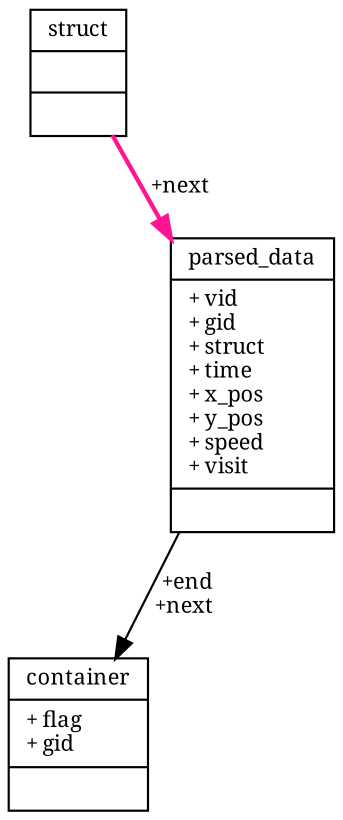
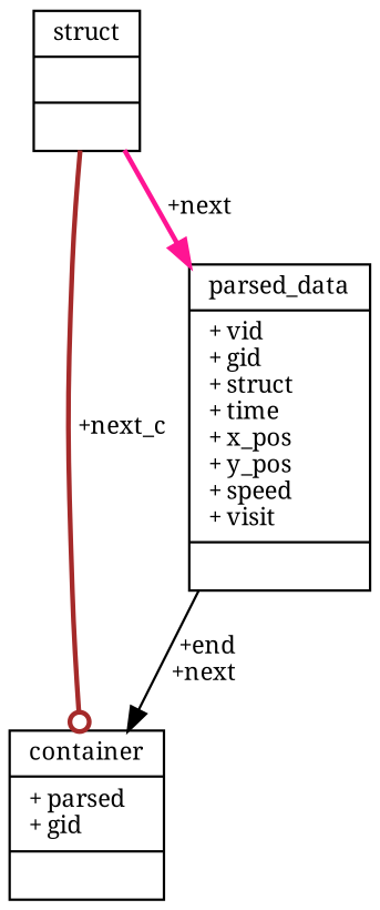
  digraph {
    fontname="Noto Serif"
    node [color=black fillcolor=white fontname="Noto Serif" fontsize=10 shape=record style=filled]
    edge [arrowhead=normal fontname="Noto Serif" fontsize=10 labelfontname=Helvetica labelfontsize=10 style=bold]
-   n1 [height=0.2 label="{container\n|+ flag\l+ gid\l|}" width=0.4]
+   n1 [height=0.2 label="{container\n|+ parsed\l+ gid\l|}" width=0.4]
    n2 [height=0.2 label="{struct\n||}" width=0.4]
    n3 [height=0.2 label="{parsed_data\n|+ vid\l+ gid\l+ struct\l+ time\l+ x_pos\l+ y_pos\l+ speed\l+ visit\l|}" width=0.4]
+   n2 -> n1 [arrowhead=odot color=brown label=" +next_c"]
    n2 -> n3 [color=deeppink label=" +next"]
    n3 -> n1 [color=black label=" +end\n+next" style=solid]
  }
